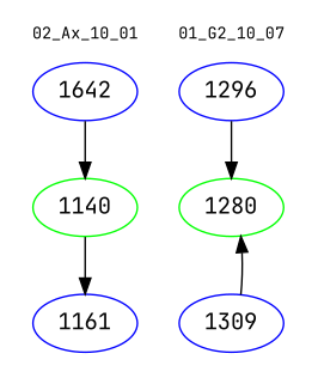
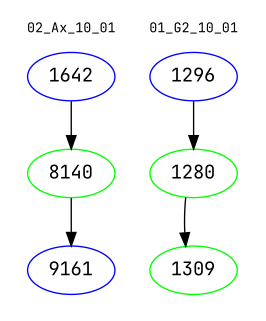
  digraph {
    fontname="JetBrains Mono"
    node [color=blue fontname="JetBrains Mono"]
    edge [color=black fontname="JetBrains Mono"]
    n1 [label=1642]
-   n2 [color=green label=1140]
-   n3 [label=1161]
+   n2 [color=green label=8140]
+   n3 [label=9161]
    n4 [label=1296]
    n5 [color=green label=1280]
-   n6 [label=1309]
+   n6 [color=green label=1309]
    subgraph cluster_1 {
      color=white
      fontsize=10
      label="02_Ax_10_01"
      n1
      n2
      n3
    }
    subgraph cluster_2 {
      color=white
      fontsize=10
-     label="01_G2_10_07"
+     label="01_G2_10_01"
      n4
      n5
      n6
    }
    n1 -> n2
    n2 -> n3
    n4 -> n5
-   n6 -> n5
+   n5 -> n6
  }
